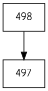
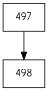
  digraph {
    fontname="Comic Neue"
    node [shape=record fontname="Comic Neue"]
    n1 [label="{498}"]
    n2 [label="{497}"]
-   n1 -> n2 [fontname="Comic Neue"]
+   n2 -> n1 [fontname="Comic Neue"]
  }
